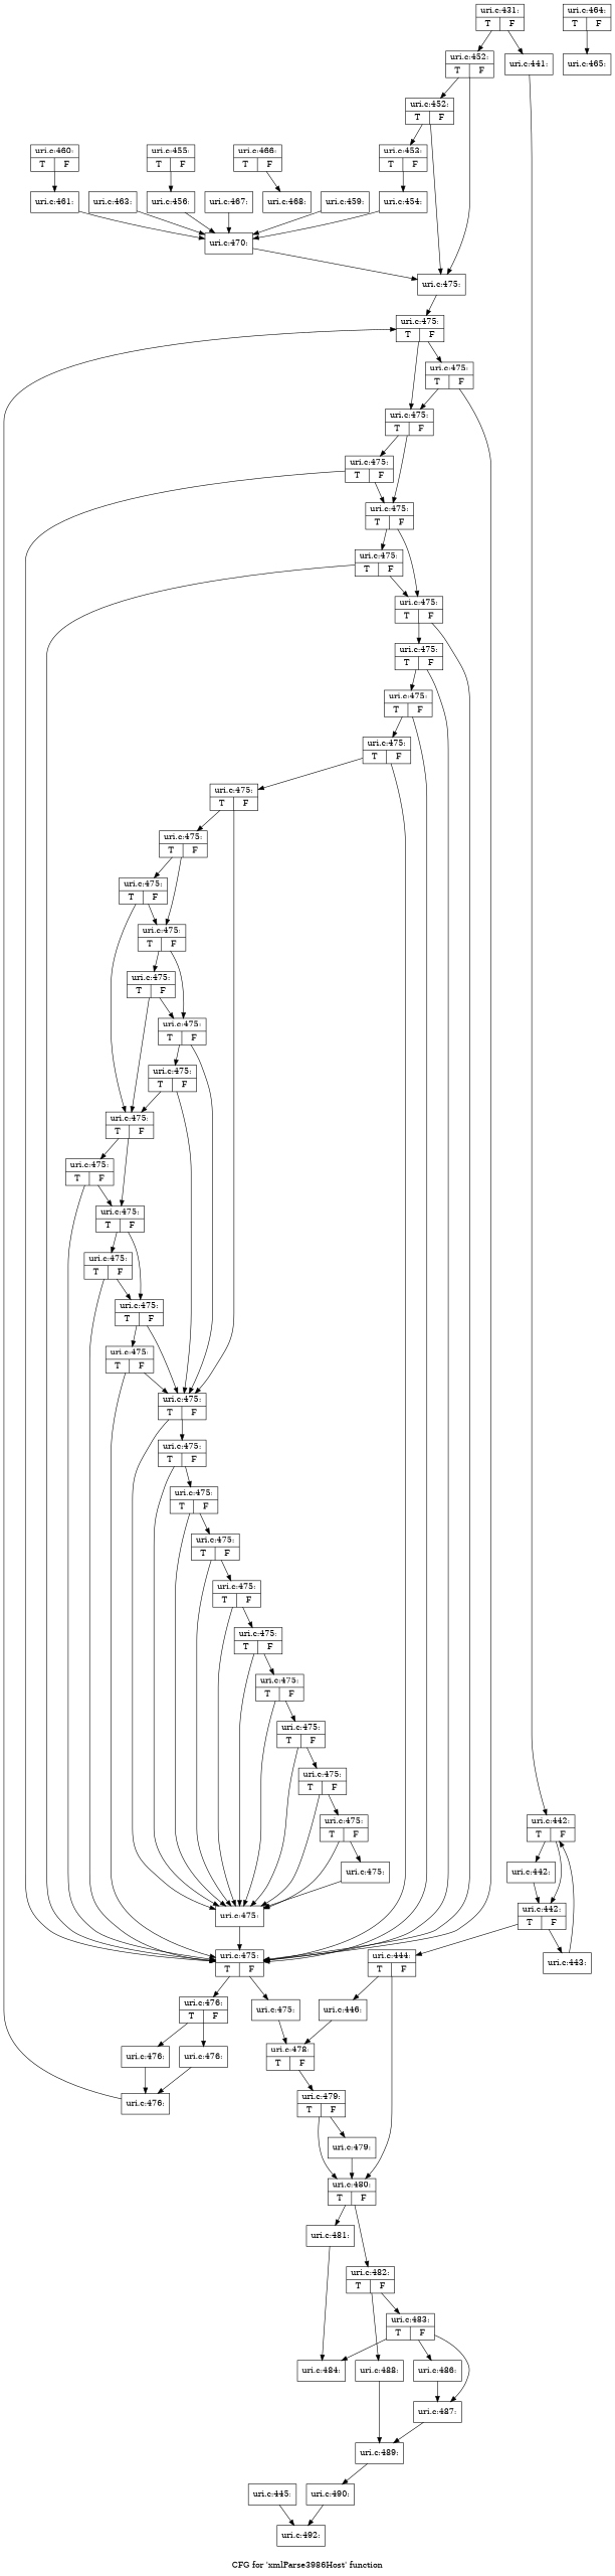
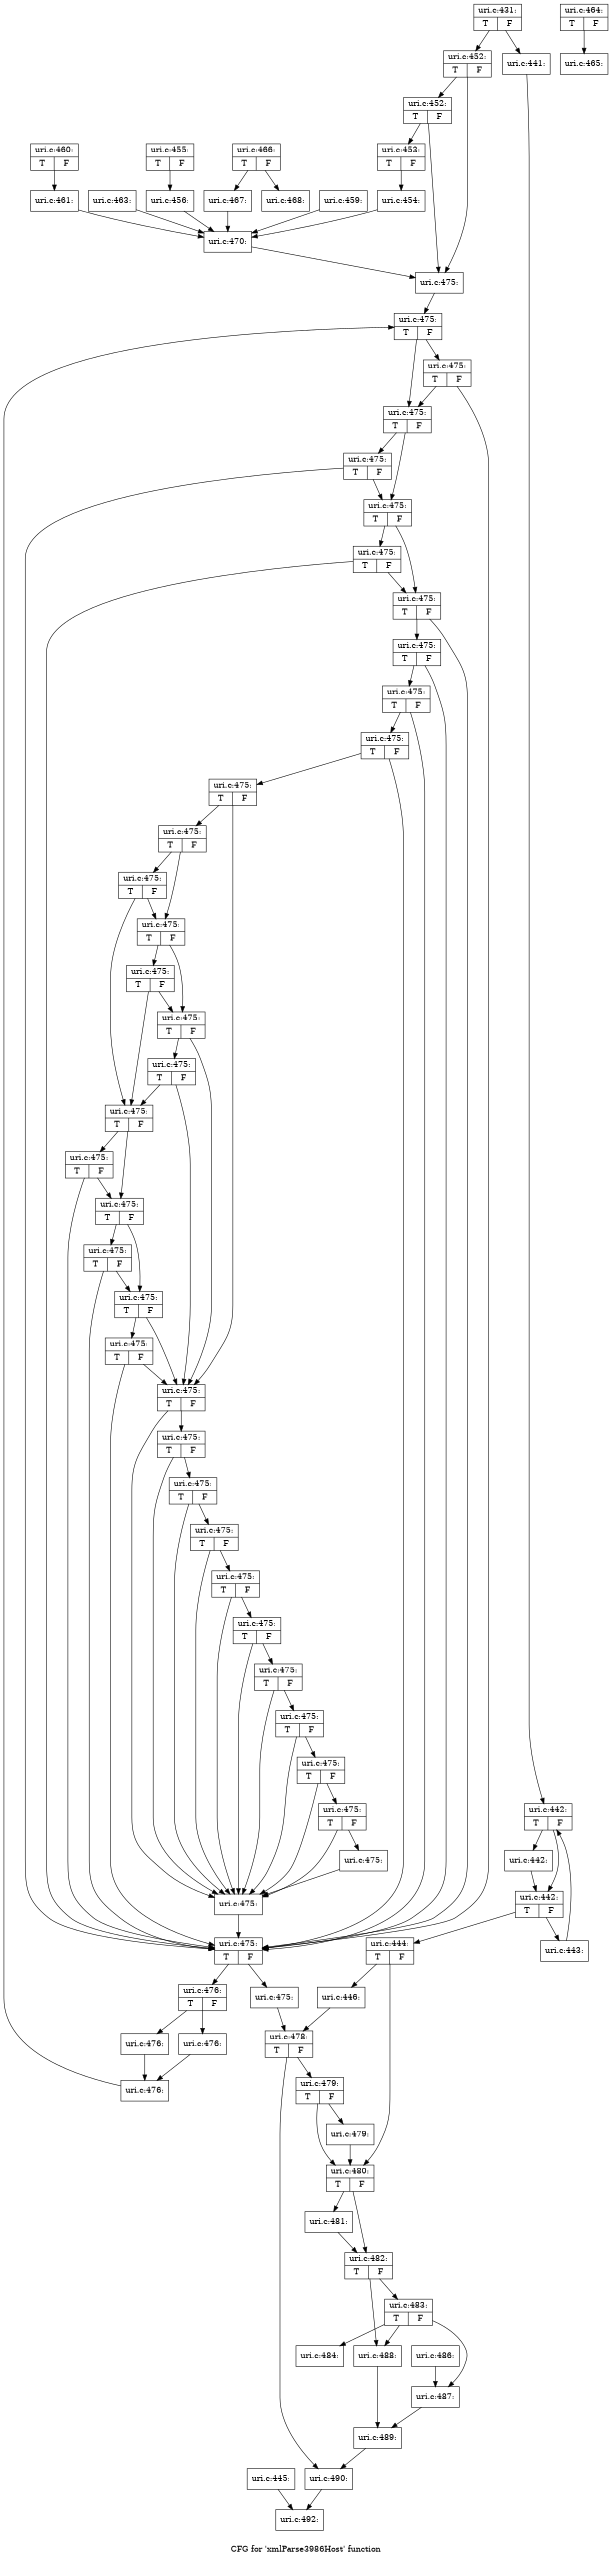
  digraph {
    label="CFG for 'xmlParse3986Host' function"
    node [shape=record]
    n1 [label="{uri.c:431:|{<s0>T|<s1>F}}"]
    n2 [label="{uri.c:441:}"]
    n3 [label="{uri.c:452:|{<s0>T|<s1>F}}"]
    n4 [label="{uri.c:442:|{<s0>T|<s1>F}}"]
    n5 [label="{uri.c:452:|{<s0>T|<s1>F}}"]
    n6 [label="{uri.c:475:}"]
    n7 [label="{uri.c:442:}"]
    n8 [label="{uri.c:442:|{<s0>T|<s1>F}}"]
    n9 [label="{uri.c:453:|{<s0>T|<s1>F}}"]
    n10 [label="{uri.c:475:|{<s0>T|<s1>F}}"]
    n11 [label="{uri.c:443:}"]
    n12 [label="{uri.c:444:|{<s0>T|<s1>F}}"]
    n13 [label="{uri.c:446:}"]
    n14 [label="{uri.c:480:|{<s0>T|<s1>F}}"]
    n15 [label="{uri.c:445:}"]
    n16 [label="{uri.c:492:}"]
    n17 [label="{uri.c:478:|{<s0>T|<s1>F}}"]
    n18 [label="{uri.c:479:|{<s0>T|<s1>F}}"]
    n19 [label="{uri.c:490:}"]
    n20 [label="{uri.c:479:}"]
    n21 [label="{uri.c:454:}"]
    n22 [label="{uri.c:475:|{<s0>T|<s1>F}}"]
    n23 [label="{uri.c:475:|{<s0>T|<s1>F}}"]
    n24 [label="{uri.c:470:}"]
    n25 [label="{uri.c:455:|{<s0>T|<s1>F}}"]
    n26 [label="{uri.c:456:}"]
    n27 [label="{uri.c:459:}"]
    n28 [label="{uri.c:460:|{<s0>T|<s1>F}}"]
    n29 [label="{uri.c:461:}"]
    n30 [label="{uri.c:463:}"]
    n31 [label="{uri.c:464:|{<s0>T|<s1>F}}"]
    n32 [label="{uri.c:465:}"]
    n33 [label="{uri.c:466:|{<s0>T|<s1>F}}"]
    n34 [label="{uri.c:467:}"]
    n35 [label="{uri.c:468:}"]
    n36 [label="{uri.c:475:|{<s0>T|<s1>F}}"]
    n37 [label="{uri.c:475:|{<s0>T|<s1>F}}"]
    n38 [label="{uri.c:475:|{<s0>T|<s1>F}}"]
    n39 [label="{uri.c:476:|{<s0>T|<s1>F}}"]
    n40 [label="{uri.c:475:}"]
    n41 [label="{uri.c:475:|{<s0>T|<s1>F}}"]
    n42 [label="{uri.c:475:|{<s0>T|<s1>F}}"]
    n43 [label="{uri.c:476:}"]
    n44 [label="{uri.c:476:}"]
    n45 [label="{uri.c:475:|{<s0>T|<s1>F}}"]
    n46 [label="{uri.c:475:|{<s0>T|<s1>F}}"]
    n47 [label="{uri.c:475:|{<s0>T|<s1>F}}"]
    n48 [label="{uri.c:475:|{<s0>T|<s1>F}}"]
    n49 [label="{uri.c:475:|{<s0>T|<s1>F}}"]
    n50 [label="{uri.c:475:|{<s0>T|<s1>F}}"]
    n51 [label="{uri.c:475:|{<s0>T|<s1>F}}"]
    n52 [label="{uri.c:475:|{<s0>T|<s1>F}}"]
    n53 [label="{uri.c:475:}"]
    n54 [label="{uri.c:475:|{<s0>T|<s1>F}}"]
    n55 [label="{uri.c:475:|{<s0>T|<s1>F}}"]
    n56 [label="{uri.c:475:|{<s0>T|<s1>F}}"]
    n57 [label="{uri.c:475:|{<s0>T|<s1>F}}"]
    n58 [label="{uri.c:475:|{<s0>T|<s1>F}}"]
    n59 [label="{uri.c:475:|{<s0>T|<s1>F}}"]
    n60 [label="{uri.c:475:|{<s0>T|<s1>F}}"]
    n61 [label="{uri.c:475:|{<s0>T|<s1>F}}"]
    n62 [label="{uri.c:475:|{<s0>T|<s1>F}}"]
    n63 [label="{uri.c:475:|{<s0>T|<s1>F}}"]
    n64 [label="{uri.c:475:|{<s0>T|<s1>F}}"]
    n65 [label="{uri.c:475:|{<s0>T|<s1>F}}"]
    n66 [label="{uri.c:475:|{<s0>T|<s1>F}}"]
    n67 [label="{uri.c:475:|{<s0>T|<s1>F}}"]
    n68 [label="{uri.c:475:|{<s0>T|<s1>F}}"]
    n69 [label="{uri.c:475:|{<s0>T|<s1>F}}"]
    n70 [label="{uri.c:475:|{<s0>T|<s1>F}}"]
    n71 [label="{uri.c:475:|{<s0>T|<s1>F}}"]
    n72 [label="{uri.c:475:}"]
    n73 [label="{uri.c:476:}"]
    n74 [label="{uri.c:481:}"]
    n75 [label="{uri.c:482:|{<s0>T|<s1>F}}"]
    n76 [label="{uri.c:483:|{<s0>T|<s1>F}}"]
    n77 [label="{uri.c:488:}"]
    n78 [label="{uri.c:484:}"]
    n79 [label="{uri.c:486:}"]
    n80 [label="{uri.c:487:}"]
    n81 [label="{uri.c:489:}"]
    n1 -> n2
    n1 -> n3
    n2 -> n4
    n3 -> n5
    n3 -> n6
    n4 -> n7
    n4 -> n8
    n5 -> n6
    n5 -> n9
    n6 -> n10
    n7 -> n8
    n8 -> n11
    n8 -> n12
    n9 -> n21
    n10 -> n22
    n10 -> n23
    n11 -> n4
    n12 -> n13
    n12 -> n14
    n13 -> n17
    n14 -> n74
    n14 -> n75
    n15 -> n16
    n17 -> n18
+   n17 -> n19
    n18 -> n14
    n18 -> n20
    n19 -> n16
    n20 -> n14
    n21 -> n24
    n22 -> n23
    n22 -> n36
    n23 -> n37
    n23 -> n38
    n24 -> n6
    n25 -> n26
    n26 -> n24
    n27 -> n24
    n28 -> n29
    n29 -> n24
    n30 -> n24
    n31 -> n32
+   n33 -> n34
    n33 -> n35
    n34 -> n24
    n36 -> n39
    n36 -> n40
    n37 -> n36
    n37 -> n38
    n38 -> n41
    n38 -> n42
    n39 -> n43
    n39 -> n44
    n40 -> n17
    n41 -> n36
    n41 -> n42
    n42 -> n36
    n42 -> n45
    n43 -> n73
    n44 -> n73
    n45 -> n36
    n45 -> n46
    n46 -> n36
    n46 -> n47
    n47 -> n36
    n47 -> n48
    n48 -> n49
    n48 -> n50
    n49 -> n51
    n49 -> n52
    n50 -> n53
    n50 -> n54
    n51 -> n52
    n51 -> n55
    n52 -> n56
    n52 -> n57
    n53 -> n36
    n54 -> n53
    n54 -> n58
    n55 -> n59
    n55 -> n60
    n56 -> n55
    n56 -> n57
    n57 -> n50
    n57 -> n61
    n58 -> n53
    n58 -> n65
    n59 -> n36
    n59 -> n60
    n60 -> n62
    n60 -> n63
    n61 -> n50
    n61 -> n55
    n62 -> n36
    n62 -> n63
    n63 -> n50
    n63 -> n64
    n64 -> n36
    n64 -> n50
    n65 -> n53
    n65 -> n66
    n66 -> n53
    n66 -> n67
    n67 -> n53
    n67 -> n68
    n68 -> n53
    n68 -> n69
    n69 -> n53
    n69 -> n70
    n70 -> n53
    n70 -> n71
    n71 -> n53
    n71 -> n72
    n72 -> n53
    n73 -> n10
-   n74 -> n78
+   n74 -> n75
    n75 -> n76
    n75 -> n77
    n76 -> n78
-   n76 -> n79
+   n76 -> n77
    n76 -> n80
    n77 -> n81
    n79 -> n80
    n80 -> n81
    n81 -> n19
  }
